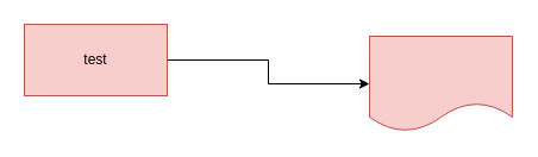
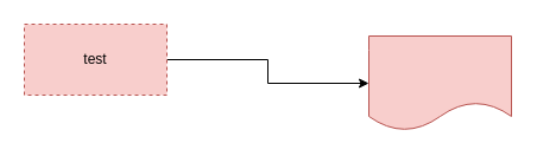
  <mxCell id="0" />
  <mxCell id="1" parent="0" />
  <mxCell id="2" value="" style="edgeStyle=orthogonalEdgeStyle;rounded=0;orthogonalLoop=1;jettySize=auto;html=1;" edge="1" parent="1" source="3" target="4"><mxGeometry relative="1" as="geometry" /></mxCell>
- <mxCell id="3" value="test" style="rounded=0;whiteSpace=wrap;html=1;fillColor=#f8cecc;strokeColor=#b85450;" parent="1" vertex="1"><mxGeometry x="20" y="20" width="120" height="60" as="geometry" /></mxCell>
+ <mxCell id="3" value="test" style="rounded=0;whiteSpace=wrap;html=1;fillColor=#f8cecc;strokeColor=#b85450;dashed=1;" parent="1" vertex="1"><mxGeometry x="20" y="20" width="120" height="60" as="geometry" /></mxCell>
  <mxCell id="4" value="" style="shape=document;whiteSpace=wrap;html=1;boundedLbl=1;fillColor=#f8cecc;strokeColor=#b85450;rounded=0;" vertex="1" parent="1"><mxGeometry x="310" y="30" width="120" height="80" as="geometry" /></mxCell>
